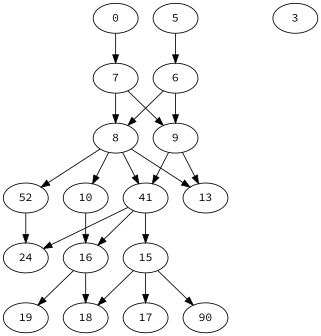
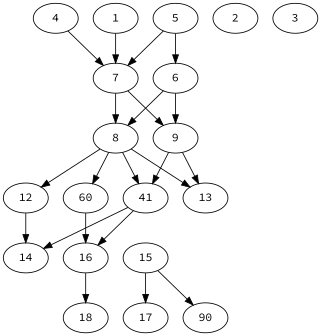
  digraph {
    fontname="Source Code Pro"
    node [alpha=0.13 fontname="Source Code Pro"]
    edge [fontname="Source Code Pro"]
-   1 [alpha=0.14 expect_size=9223168 label=0]
+   1 [alpha=0.14 expect_size=9223168]
    7 [alpha=0.07 expect_size=46000128]
    8 [alpha=0.10 expect_size=46395392]
    9 [expect_size=43580416]
-   10 [alpha=0.19 expect_size=43752448]
+   10 [alpha=0.19 expect_size=43752448 label=60]
    n6 [alpha=0.08 expect_size=40982528 label=41]
-   12 [alpha=0.06 expect_size=25862144 label=52]
+   12 [alpha=0.06 expect_size=25862144]
    13 [alpha=0.11 expect_size=10166272]
+   2 [expect_size=45433856]
    3 [alpha=0.08 expect_size=24031232]
+   4 [alpha=0.10 expect_size=21963776]
    5 [alpha=0.09 expect_size=9927680]
    6 [expect_size=40503296]
    16 [alpha=0.00 expect_size=26880000]
-   14 [alpha=0.04 expect_size=28389376 label=24]
+   14 [alpha=0.04 expect_size=28389376]
    15 [alpha=0.18 expect_size=5415936]
    18 [alpha=0.11 expect_size=26851328]
-   19 [expect_size=51180544]
    17 [alpha=0.06 expect_size=9326592]
    n20 [alpha=0.07 expect_size=33577984 label=90]
    1 -> 7
    7 -> 8
    7 -> 9
    8 -> 10
    8 -> n6
    8 -> 12
    8 -> 13
    9 -> n6
    9 -> 13
    10 -> 16
    n6 -> 16
    n6 -> 14
-   n6 -> 15
    12 -> 14
+   4 -> 7
+   5 -> 7
    5 -> 6
    6 -> 8
    6 -> 9
    16 -> 18
-   16 -> 19
-   15 -> 18
    15 -> 17
    15 -> n20
  }
